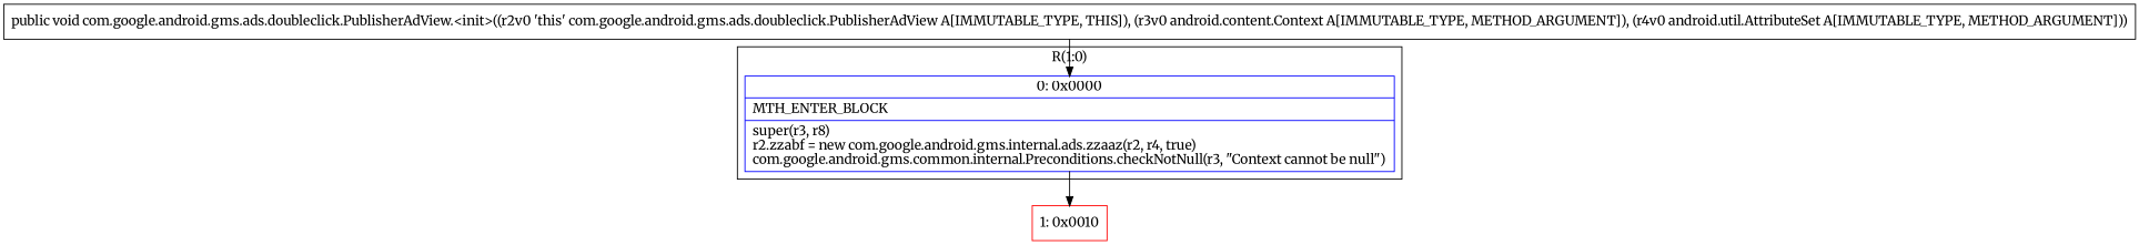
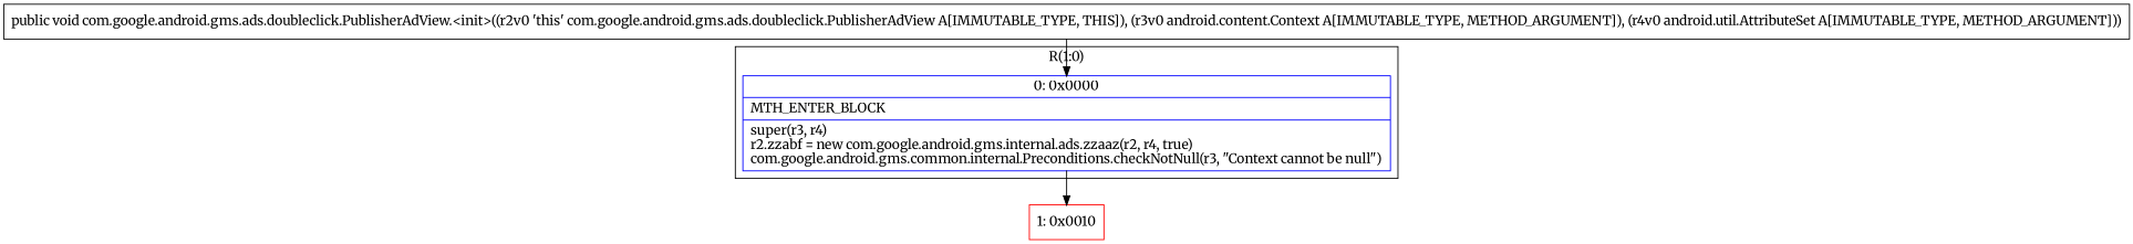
  digraph {
    fontname=Merriweather
    node [shape=record fontname=Merriweather]
    edge [fontname=Merriweather]
-   n1 [color=blue label="{0\:\ 0x0000|MTH_ENTER_BLOCK\l|super(r3, r8)\lr2.zzabf = new com.google.android.gms.internal.ads.zzaaz(r2, r4, true)\lcom.google.android.gms.common.internal.Preconditions.checkNotNull(r3, \"Context cannot be null\")\l}"]
+   n1 [color=blue label="{0\:\ 0x0000|MTH_ENTER_BLOCK\l|super(r3, r4)\lr2.zzabf = new com.google.android.gms.internal.ads.zzaaz(r2, r4, true)\lcom.google.android.gms.common.internal.Preconditions.checkNotNull(r3, \"Context cannot be null\")\l}"]
    n2 [color=red label="{1\:\ 0x0010}"]
    n3 [label="{public void com.google.android.gms.ads.doubleclick.PublisherAdView.\<init\>((r2v0 'this' com.google.android.gms.ads.doubleclick.PublisherAdView A[IMMUTABLE_TYPE, THIS]), (r3v0 android.content.Context A[IMMUTABLE_TYPE, METHOD_ARGUMENT]), (r4v0 android.util.AttributeSet A[IMMUTABLE_TYPE, METHOD_ARGUMENT])) }"]
    subgraph cluster_1 {
      label="R(1:0)"
      n1
    }
    n1 -> n2
    n3 -> n1
  }
